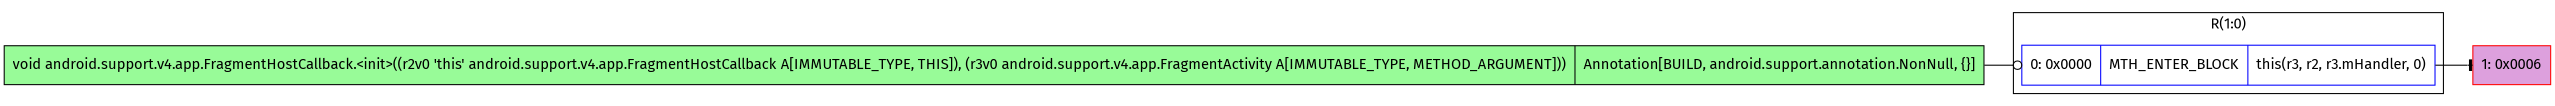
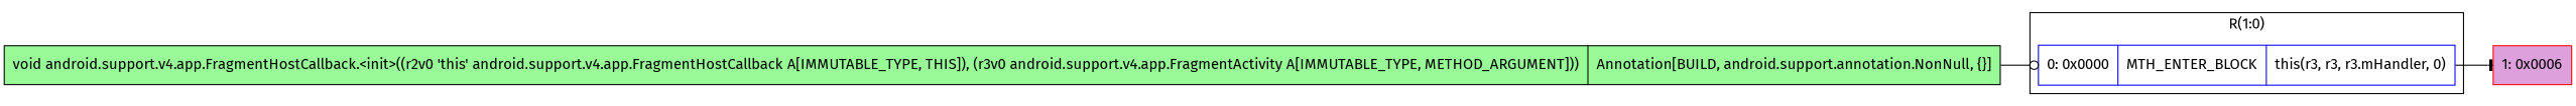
  digraph {
    rankdir=LR
    fontname="Fira Sans"
    node [shape=record style=filled fontname="Fira Sans"]
    edge [fontname="Fira Sans"]
-   n1 [color=blue label="{0\:\ 0x0000|MTH_ENTER_BLOCK\l|this(r3, r2, r3.mHandler, 0)\l}" fillcolor=white]
+   n1 [color=blue label="{0\:\ 0x0000|MTH_ENTER_BLOCK\l|this(r3, r3, r3.mHandler, 0)\l}" fillcolor=white]
    n2 [color=red label="{1\:\ 0x0006}" fillcolor=plum]
    n3 [label="{void android.support.v4.app.FragmentHostCallback.\<init\>((r2v0 'this' android.support.v4.app.FragmentHostCallback A[IMMUTABLE_TYPE, THIS]), (r3v0 android.support.v4.app.FragmentActivity A[IMMUTABLE_TYPE, METHOD_ARGUMENT]))  | Annotation[BUILD, android.support.annotation.NonNull, \{\}]\l}" fillcolor=palegreen]
    subgraph cluster_1 {
      label="R(1:0)"
      n1
    }
    n1 -> n2 [arrowhead=tee]
    n3 -> n1 [arrowhead=odot]
  }
